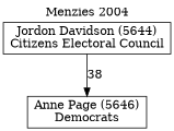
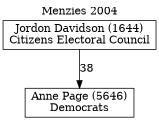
  digraph {
    label="Menzies 2004"
    labelloc=t
    mclimit=10
    node [shape=box]
    n1 [label="Anne Page (5646)\nDemocrats"]
-   n2 [label="Jordon Davidson (5644)\nCitizens Electoral Council"]
+   n2 [label="Jordon Davidson (1644)\nCitizens Electoral Council"]
    n2 -> n1 [label=38]
  }
